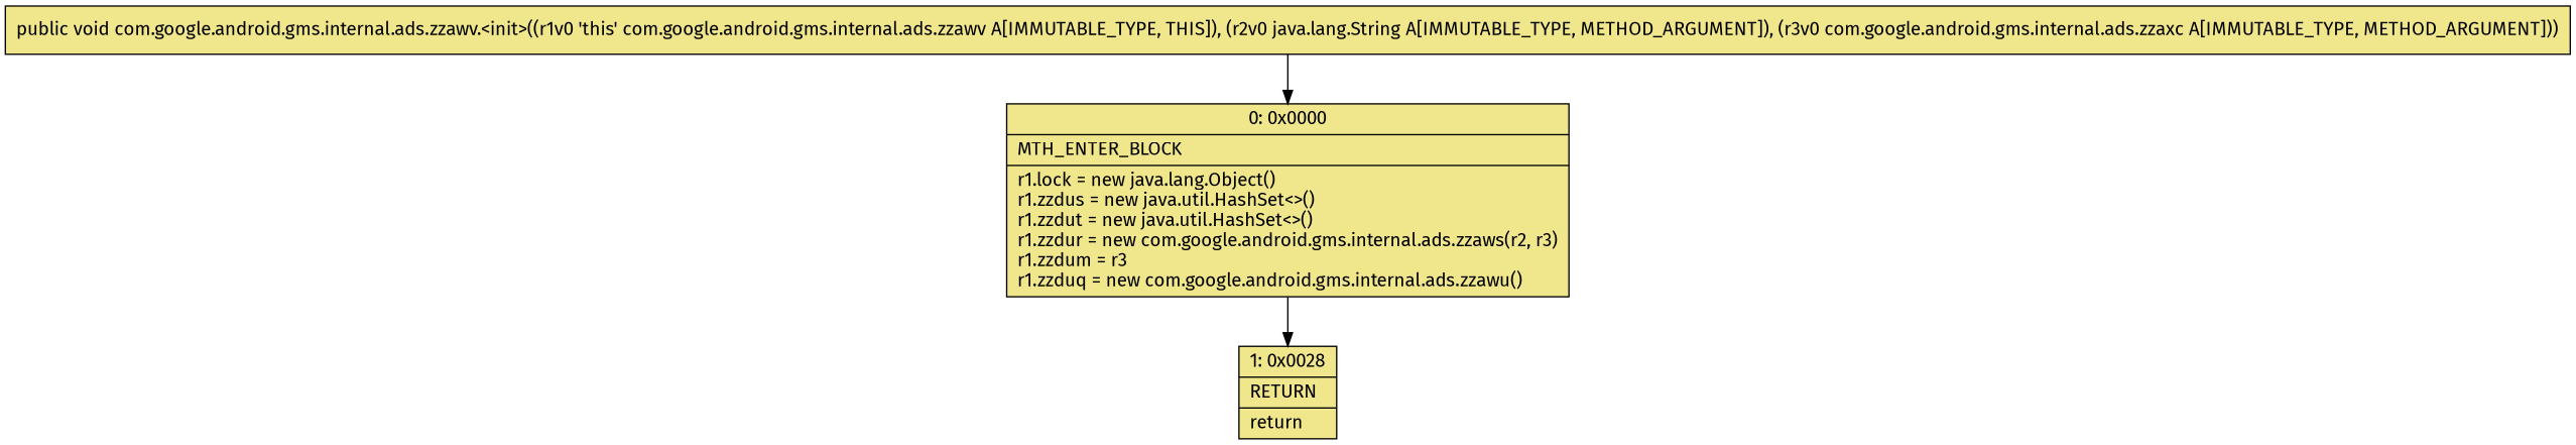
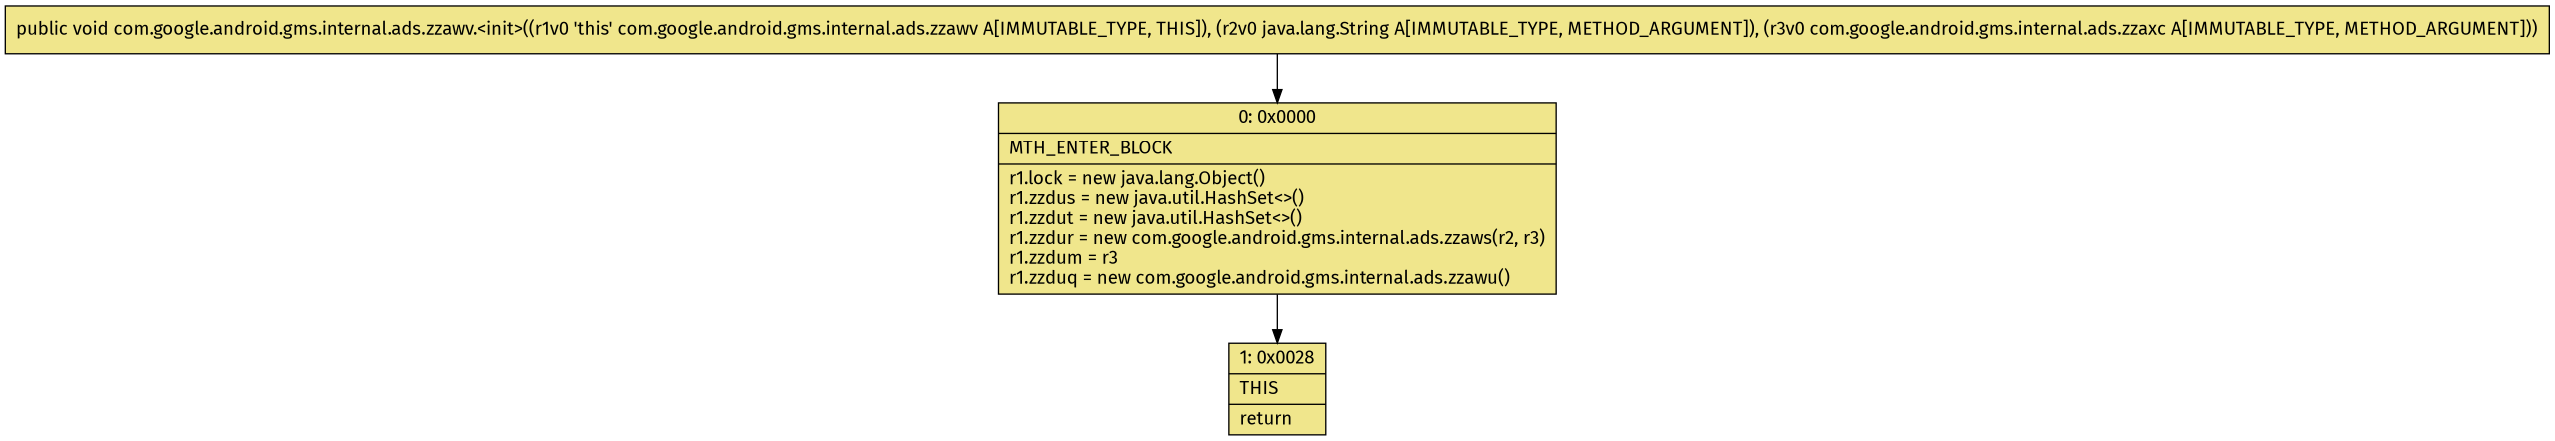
  digraph {
    fontname="Fira Sans"
    node [shape=record style=filled fillcolor=khaki fontname="Fira Sans"]
    edge [style=solid fontname="Fira Sans"]
    n1 [label="{0\:\ 0x0000|MTH_ENTER_BLOCK\l|r1.lock = new java.lang.Object()\lr1.zzdus = new java.util.HashSet\<\>()\lr1.zzdut = new java.util.HashSet\<\>()\lr1.zzdur = new com.google.android.gms.internal.ads.zzaws(r2, r3)\lr1.zzdum = r3\lr1.zzduq = new com.google.android.gms.internal.ads.zzawu()\l}"]
-   n2 [label="{1\:\ 0x0028|RETURN\l|return\l}"]
+   n2 [label="{1\:\ 0x0028|THIS\l|return\l}"]
    n3 [label="{public void com.google.android.gms.internal.ads.zzawv.\<init\>((r1v0 'this' com.google.android.gms.internal.ads.zzawv A[IMMUTABLE_TYPE, THIS]), (r2v0 java.lang.String A[IMMUTABLE_TYPE, METHOD_ARGUMENT]), (r3v0 com.google.android.gms.internal.ads.zzaxc A[IMMUTABLE_TYPE, METHOD_ARGUMENT])) }"]
    n1 -> n2
    n3 -> n1
  }
